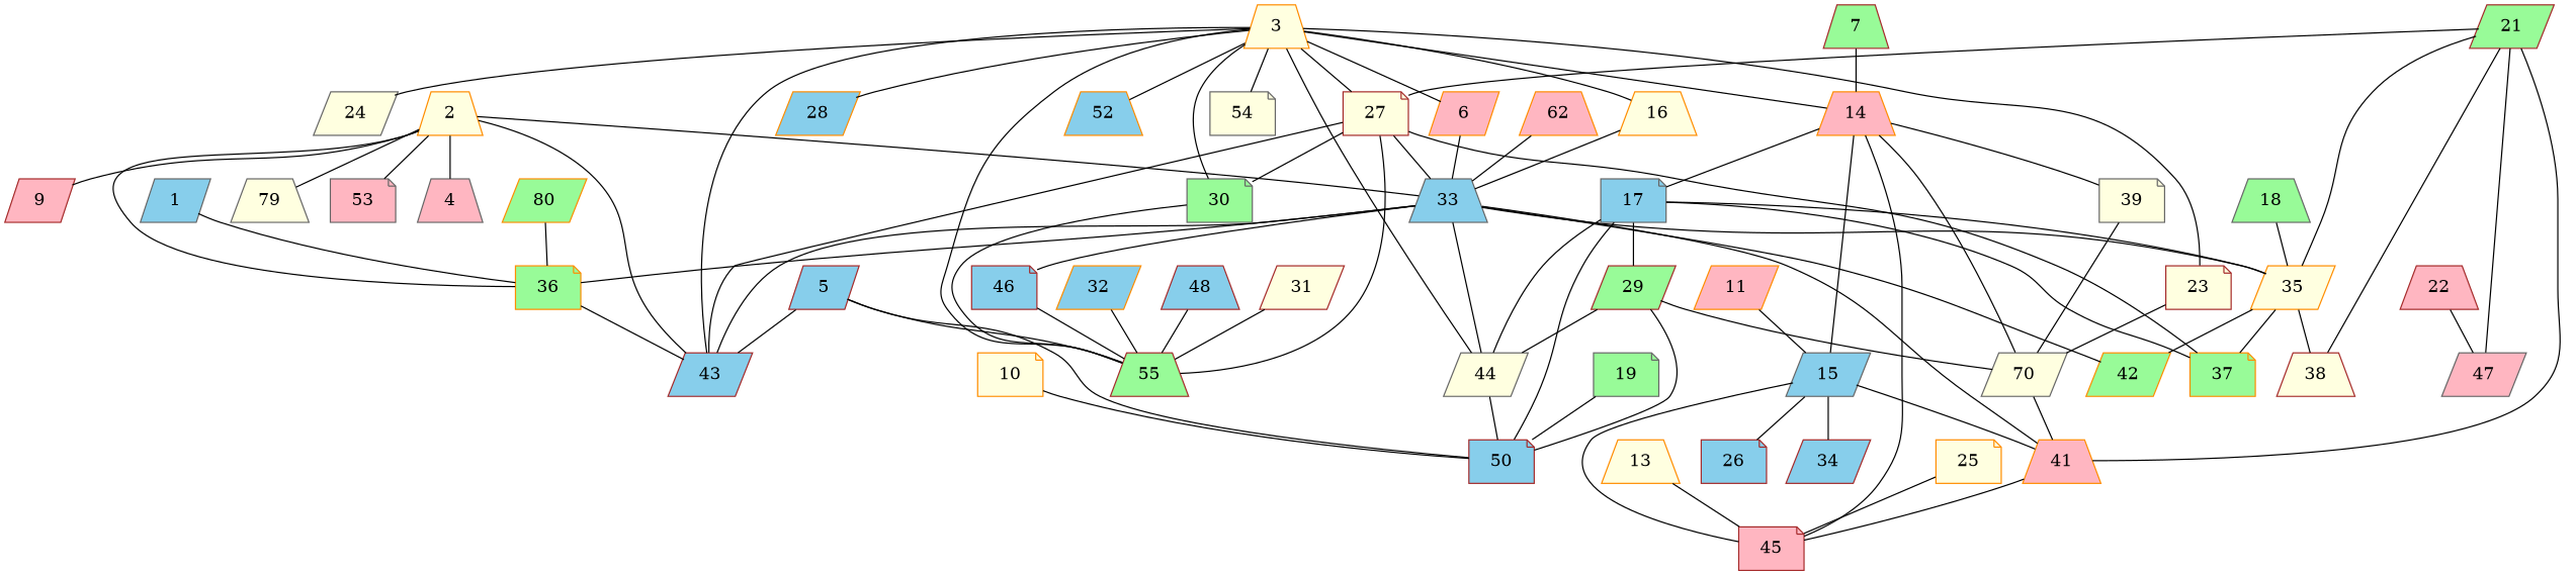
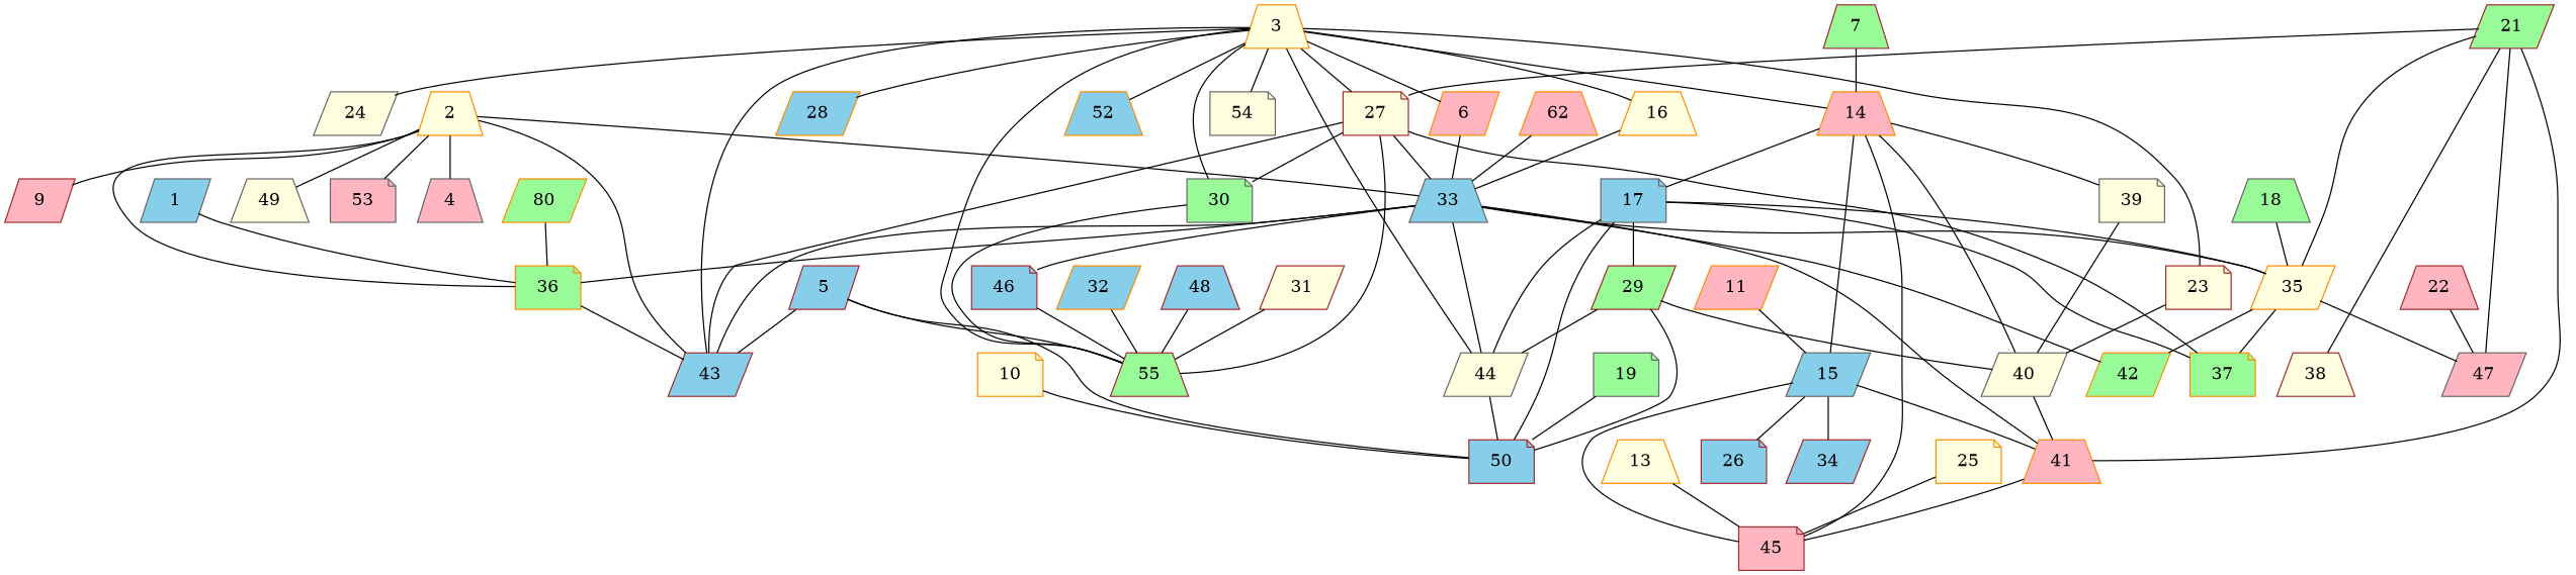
  graph {
    node [color=darkorange fillcolor=lightyellow shape=parallelogram style=filled]
    edge [weight=1.0]
    1 [color=gray40 fillcolor=skyblue]
    36 [fillcolor=palegreen shape=note]
    43 [color=brown fillcolor=skyblue]
    2 [shape=trapezium]
    4 [color=gray40 fillcolor=lightpink shape=trapezium]
    9 [color=brown fillcolor=lightpink]
    33 [color=gray40 fillcolor=skyblue shape=trapezium]
-   49 [color=gray40 shape=trapezium label=79]
+   49 [color=gray40 shape=trapezium]
    53 [color=gray40 fillcolor=lightpink shape=note]
    44 [color=gray40]
    41 [fillcolor=lightpink shape=trapezium]
    35
    42 [fillcolor=palegreen]
    46 [color=brown fillcolor=skyblue shape=note]
    3 [shape=trapezium]
    6 [fillcolor=lightpink]
    14 [fillcolor=lightpink shape=trapezium]
    16 [shape=trapezium]
    23 [color=brown shape=note]
    24 [color=gray40]
    27 [color=brown shape=note]
    28 [fillcolor=skyblue]
    30 [color=gray40 fillcolor=palegreen shape=note]
    52 [fillcolor=skyblue shape=trapezium]
    54 [color=gray40 shape=note]
    55 [color=brown fillcolor=palegreen shape=trapezium]
    15 [color=gray40 fillcolor=skyblue]
    45 [color=brown fillcolor=lightpink shape=note]
    17 [color=gray40 fillcolor=skyblue shape=note]
    39 [color=gray40 shape=note]
-   40 [color=gray40 label=70]
+   40 [color=gray40]
    37 [fillcolor=palegreen shape=note]
    50 [color=brown fillcolor=skyblue shape=note]
    5 [color=brown fillcolor=skyblue]
    7 [color=brown fillcolor=palegreen shape=trapezium]
    47 [color=gray40 fillcolor=lightpink]
    10 [shape=note]
    11 [fillcolor=lightpink]
    26 [color=brown fillcolor=skyblue shape=note]
    34 [color=brown fillcolor=skyblue]
    n41 [fillcolor=lightpink label=62 shape=trapezium]
    13 [shape=trapezium]
    29 [color=brown fillcolor=palegreen]
    18 [color=gray40 fillcolor=palegreen shape=trapezium]
    19 [color=gray40 fillcolor=palegreen shape=note]
    n46 [fillcolor=palegreen label=80]
    21 [color=brown fillcolor=palegreen]
    38 [color=brown shape=trapezium]
    22 [color=brown fillcolor=lightpink shape=trapezium]
    25 [shape=note]
    31 [color=brown]
    32 [fillcolor=skyblue]
    48 [color=brown fillcolor=skyblue shape=trapezium]
    1 -- 36
    36 -- 43
    2 -- 36
    2 -- 43
    2 -- 4
    2 -- 9
    2 -- 33 [weight=2.0]
    2 -- 49
    2 -- 53
    33 -- 36 [weight=2.0]
    33 -- 43 [weight=2.0]
    33 -- 44
    33 -- 41
    33 -- 35
    33 -- 42
    33 -- 46
    44 -- 50
    41 -- 45
    35 -- 42
    35 -- 37
-   35 -- 38 [weight=2.0]
+   35 -- 47 [weight=2.0]
    46 -- 55
    3 -- 43
    3 -- 44
    3 -- 6
    3 -- 14
    3 -- 16
    3 -- 23
    3 -- 24
    3 -- 27 [weight=2.0]
    3 -- 28
    3 -- 30
    3 -- 52
    3 -- 54
    3 -- 55
    6 -- 33
    14 -- 15 [weight=2.0]
    14 -- 45
    14 -- 17
    14 -- 39
    14 -- 40
    16 -- 33
    23 -- 40
    27 -- 43
    27 -- 33
    27 -- 30 [weight=2.0]
    27 -- 55 [weight=2.0]
    27 -- 37
    30 -- 55
    15 -- 41 [weight=2.0]
    15 -- 45 [weight=2.0]
    15 -- 26
    15 -- 34
    17 -- 44 [weight=2.0]
    17 -- 35
    17 -- 37
    17 -- 50 [weight=2.0]
    17 -- 29 [weight=2.0]
    39 -- 40
    40 -- 41
    5 -- 43
    5 -- 55
    5 -- 50
    7 -- 14
    10 -- 50
    11 -- 15
    n41 -- 33
    13 -- 45
    29 -- 44
    29 -- 40
    29 -- 50
    18 -- 35
    19 -- 50
    n46 -- 36
    21 -- 41
    21 -- 35 [weight=2.0]
    21 -- 27
    21 -- 47 [weight=4.0]
    21 -- 38
    22 -- 47
    25 -- 45
    31 -- 55
    32 -- 55
    48 -- 55
  }
